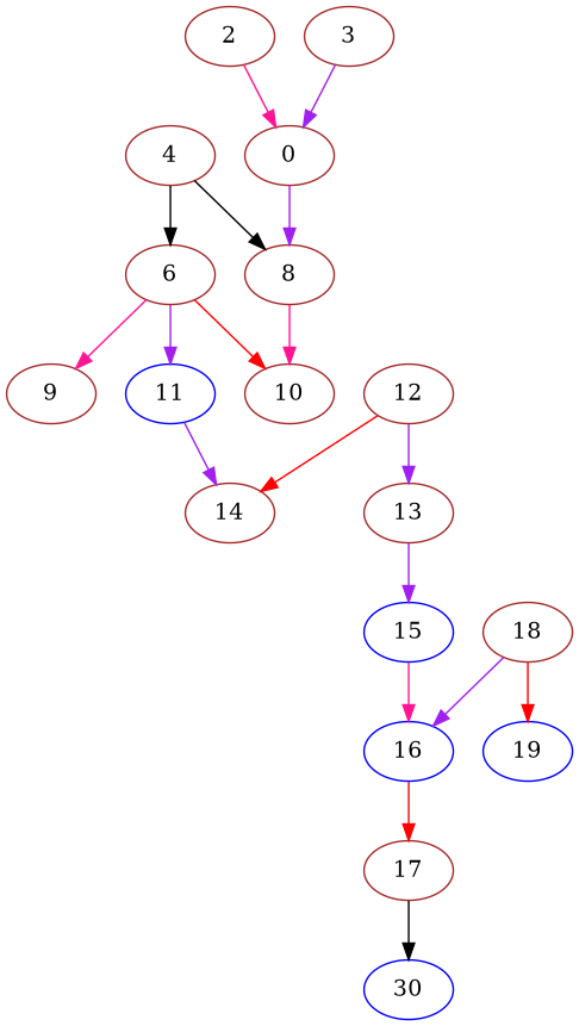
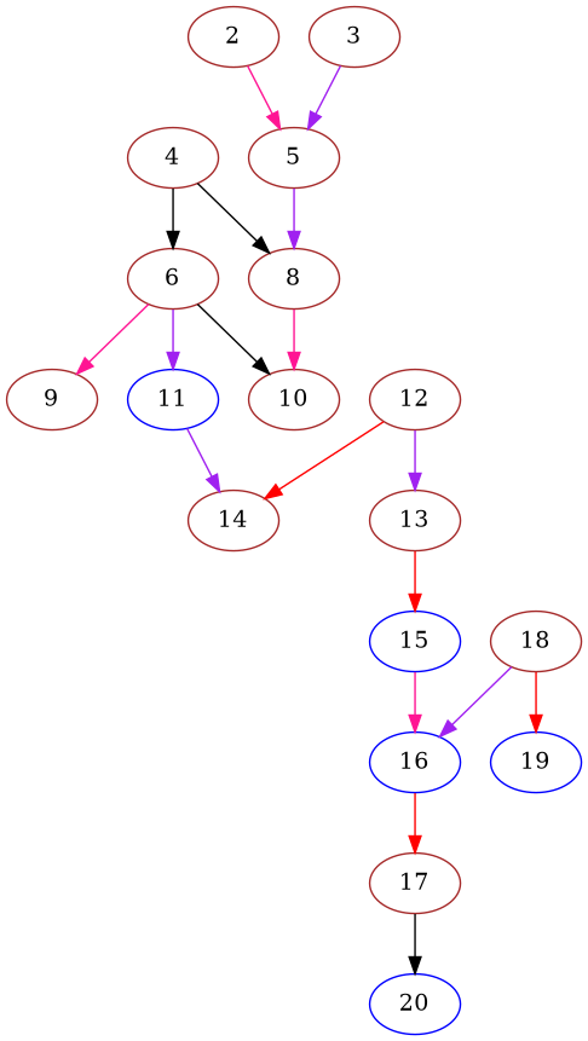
  digraph {
    fontname="DejaVu Serif"
    node [alpha=0.13 color=brown fontname="DejaVu Serif"]
    edge [color=purple fontname="DejaVu Serif"]
    4 [expect_size=33715200]
    6 [expect_size=33491968]
    8 [alpha=0.02 expect_size=29728768]
    9 [alpha=0.10 expect_size=8798208]
    10 [alpha=0.16 expect_size=11321344]
    11 [color=blue expect_size=47117312]
    2 [alpha=0.07 expect_size=11996160]
-   5 [alpha=0.06 expect_size=15716352 label=0]
+   5 [alpha=0.06 expect_size=15716352]
    3 [alpha=0.18 expect_size=16445440]
    14 [alpha=0.05 expect_size=51348480]
    12 [alpha=0.15 expect_size=38262784]
    13 [alpha=0.11 expect_size=8351744]
    15 [alpha=0.06 color=blue expect_size=34542592]
    16 [alpha=0.01 color=blue expect_size=48434176]
    17 [alpha=0.16 expect_size=31727616]
-   20 [alpha=0.11 color=blue expect_size=44987392 label=30]
+   20 [alpha=0.11 color=blue expect_size=44987392]
    18 [alpha=0.02 expect_size=17737728]
    19 [alpha=0.06 color=blue expect_size=21345280]
    4 -> 6 [color=black]
    4 -> 8 [color=black]
    6 -> 9 [color=deeppink]
-   6 -> 10 [color=red]
+   6 -> 10 [color=black]
    6 -> 11
    8 -> 10 [color=deeppink]
    11 -> 14
    2 -> 5 [color=deeppink]
    5 -> 8
    3 -> 5
    12 -> 14 [color=red]
    12 -> 13
-   13 -> 15
+   13 -> 15 [color=red]
    15 -> 16 [color=deeppink]
    16 -> 17 [color=red]
    17 -> 20 [color=black]
    18 -> 16
    18 -> 19 [color=red]
  }
